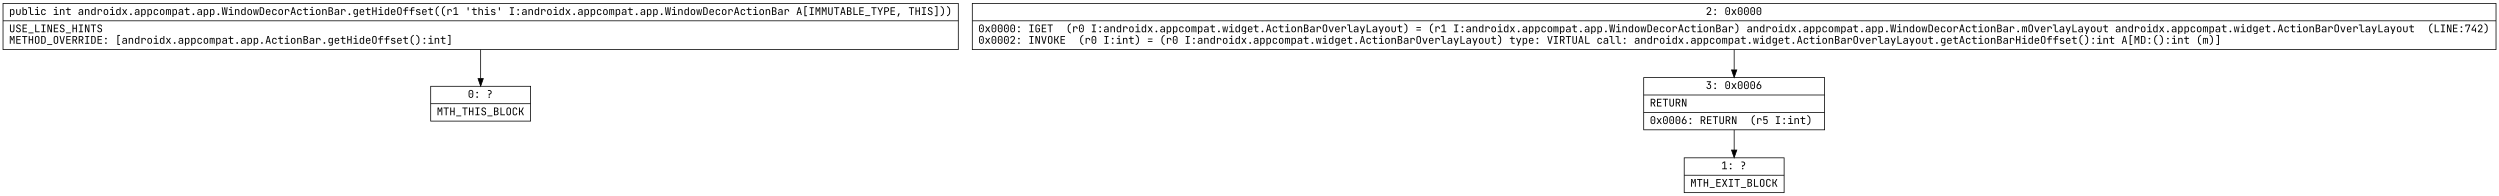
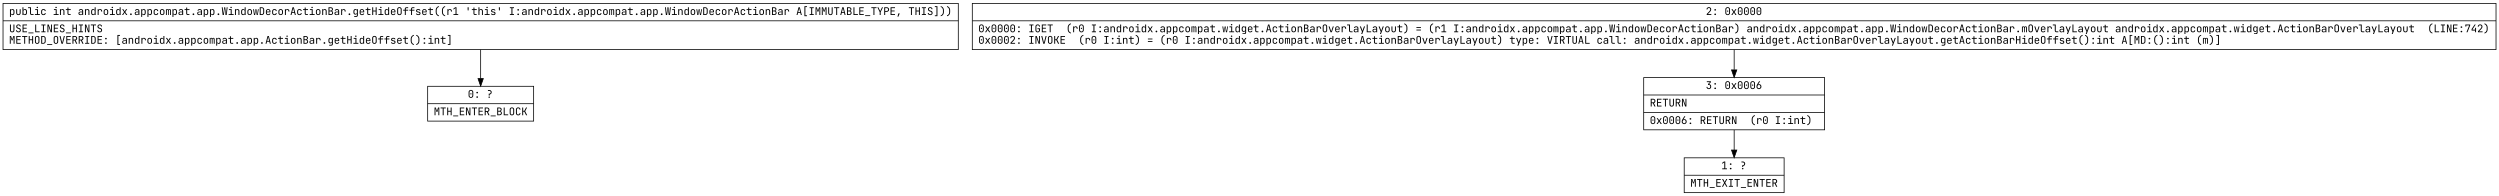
  digraph {
    fontname="JetBrains Mono"
    node [fontname="JetBrains Mono" shape=record]
    edge [fontname="JetBrains Mono"]
-   n1 [label="{0\:\ ?|MTH_THIS_BLOCK\l}"]
+   n1 [label="{0\:\ ?|MTH_ENTER_BLOCK\l}"]
    n2 [label="{2\:\ 0x0000|0x0000: IGET  (r0 I:androidx.appcompat.widget.ActionBarOverlayLayout) = (r1 I:androidx.appcompat.app.WindowDecorActionBar) androidx.appcompat.app.WindowDecorActionBar.mOverlayLayout androidx.appcompat.widget.ActionBarOverlayLayout  (LINE:742)\l0x0002: INVOKE  (r0 I:int) = (r0 I:androidx.appcompat.widget.ActionBarOverlayLayout) type: VIRTUAL call: androidx.appcompat.widget.ActionBarOverlayLayout.getActionBarHideOffset():int A[MD:():int (m)]\l}"]
-   n3 [label="{3\:\ 0x0006|RETURN\l|0x0006: RETURN  (r5 I:int) \l}"]
-   n4 [label="{1\:\ ?|MTH_EXIT_BLOCK\l}"]
+   n3 [label="{3\:\ 0x0006|RETURN\l|0x0006: RETURN  (r0 I:int) \l}"]
+   n4 [label="{1\:\ ?|MTH_EXIT_ENTER\l}"]
    n5 [label="{public int androidx.appcompat.app.WindowDecorActionBar.getHideOffset((r1 'this' I:androidx.appcompat.app.WindowDecorActionBar A[IMMUTABLE_TYPE, THIS]))  | USE_LINES_HINTS\lMETHOD_OVERRIDE: [androidx.appcompat.app.ActionBar.getHideOffset():int]\l}"]
    n2 -> n3
    n3 -> n4
    n5 -> n1
  }
